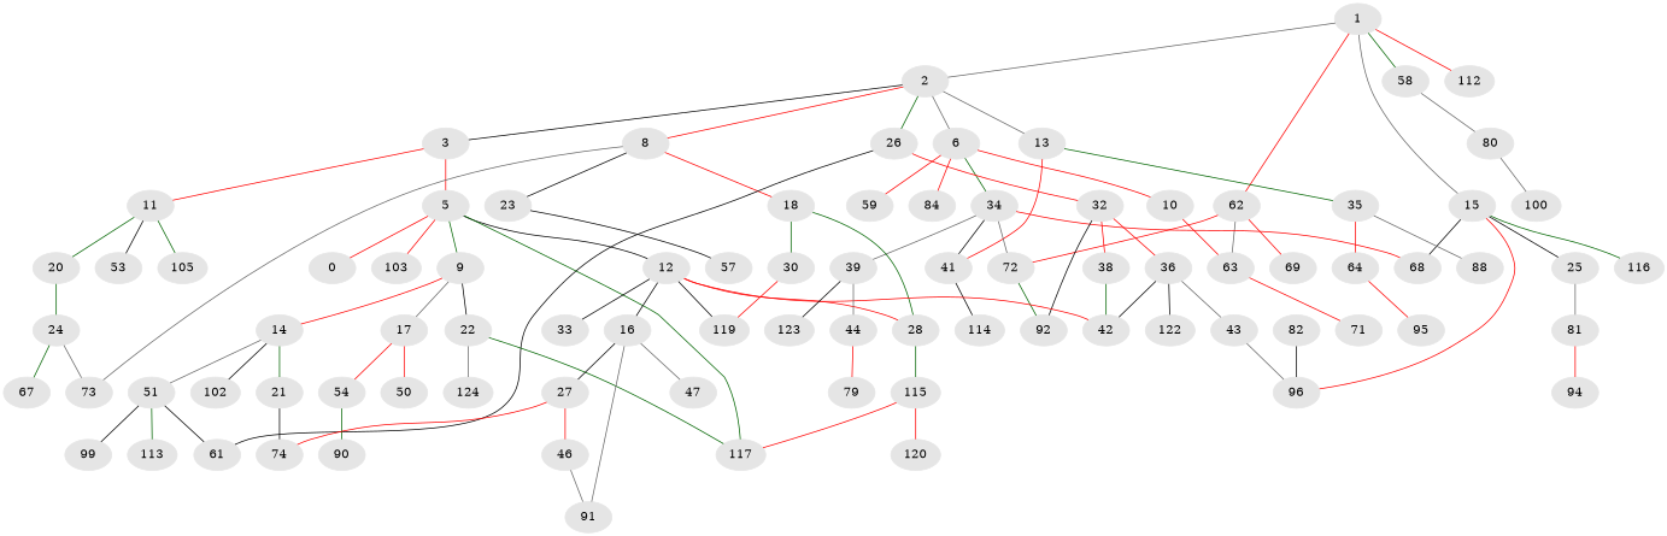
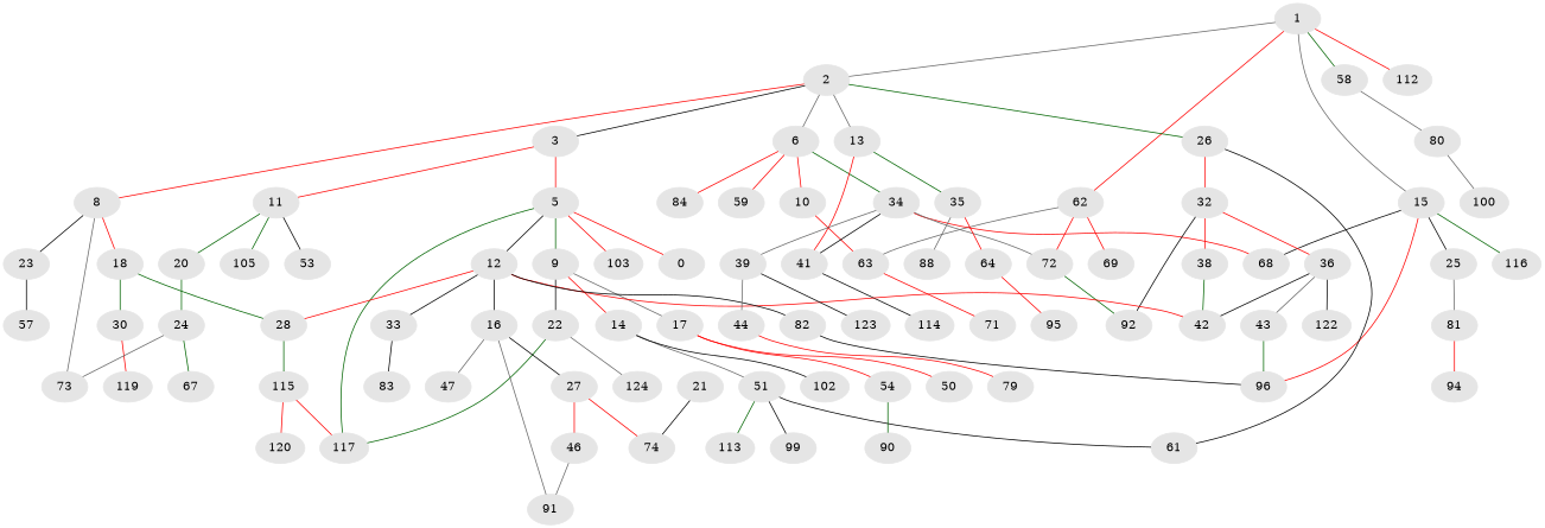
  graph {
    node [color=gray90 style=filled]
    edge [color=red]
    1 [super="+29"]
    2 [super="+4"]
    15 [super="+126"]
    58
    62
    112
    3
    6 [super="+45"]
    8 [super="+19"]
    13 [super="+70"]
    26 [super="+31"]
    25
    68
    96 [super="+118"]
    116
    80 [super="+87"]
    63 [super="+101"]
    72 [super="+97"]
    69
    5 [super="+109"]
    11 [super="+55"]
    10
    34 [super="+60"]
    59
    84
    18 [super="+89"]
    23
    73
    35 [super="+40"]
    41
    32
    61 [super="+95"]
    n33 [label=0]
    9
    12 [super="+78"]
    103
    117
    20
    53
    105 [super="+108"]
    14 [super="+56"]
    17 [super="+98"]
    22 [super="+104"]
    16 [super="+111"]
    28 [super="+66"]
    33
    42 [super="+77"]
    82
    39 [super="+49"]
    30 [super="+65"]
    57
    21 [super="+48"]
    51 [super="+107"]
    102
    50 [super="+106"]
    54
    124
    71 [super="+76"]
    24 [super="+121"]
    27 [super="+75"]
    47
    91 [super="+110"]
    115
+   83 [super="+125"]
    64
    88
    114
    74
    113
    99
    81
    46
    90
    119
    67
    94
    36 [super="+37"]
    38 [super="+52"]
    92
    120
    43
    122
    44 [super="+86"]
    123
    n85 [label=95]
    79
    100
    1 -- 2 [color=gray40]
    1 -- 15 [color=gray40]
    1 -- 58 [color=darkgreen]
    1 -- 62
    1 -- 112
    2 -- 3 [color=black]
    2 -- 6 [color=gray40]
    2 -- 8
    2 -- 13 [color=gray40]
    2 -- 26 [color=darkgreen]
    15 -- 25 [color=black]
    15 -- 68 [color=black]
    15 -- 96
    15 -- 116 [color=darkgreen]
    58 -- 80 [color=gray40]
    62 -- 63 [color=gray40]
    62 -- 72
    62 -- 69
    3 -- 5
    3 -- 11
    6 -- 10
    6 -- 34 [color=darkgreen]
    6 -- 59
    6 -- 84
    8 -- 18
    8 -- 23 [color=black]
    8 -- 73 [color=gray40]
    13 -- 35 [color=darkgreen]
    13 -- 41
    26 -- 32
    26 -- 61 [color=black]
    25 -- 81 [color=gray40]
    80 -- 100 [color=gray40]
    63 -- 71
    72 -- 92 [color=darkgreen]
    5 -- n33
    5 -- 9 [color=darkgreen]
    5 -- 12 [color=black]
    5 -- 103
    5 -- 117 [color=darkgreen]
    11 -- 20 [color=darkgreen]
    11 -- 53 [color=black]
    11 -- 105 [color=darkgreen]
    10 -- 63
    34 -- 68
    34 -- 72 [color=gray40]
    34 -- 41 [color=black]
    34 -- 39 [color=gray40]
    18 -- 28 [color=darkgreen]
    18 -- 30 [color=darkgreen]
    23 -- 57 [color=black]
    35 -- 64
    35 -- 88 [color=gray40]
    41 -- 114 [color=black]
    32 -- 36
    32 -- 38
    32 -- 92 [color=black]
    9 -- 14
    9 -- 17 [color=gray40]
    9 -- 22 [color=black]
    12 -- 16 [color=black]
    12 -- 28
    12 -- 33 [color=black]
    12 -- 42
-   12 -- 119 [color=black]
+   12 -- 82 [color=black]
    20 -- 24 [color=darkgreen]
-   14 -- 21 [color=darkgreen]
    14 -- 51 [color=gray40]
    14 -- 102 [color=black]
    17 -- 50
    17 -- 54
    22 -- 117 [color=darkgreen]
    22 -- 124 [color=gray40]
    16 -- 27 [color=black]
    16 -- 47 [color=gray40]
    16 -- 91 [color=gray40]
    28 -- 115 [color=darkgreen]
+   33 -- 83 [color=black]
    82 -- 96 [color=black]
    39 -- 44 [color=gray40]
    39 -- 123 [color=black]
    30 -- 119
    21 -- 74 [color=black]
    51 -- 61 [color=black]
    51 -- 113 [color=darkgreen]
    51 -- 99 [color=black]
    54 -- 90 [color=darkgreen]
    24 -- 73 [color=gray40]
    24 -- 67 [color=darkgreen]
    27 -- 74
    27 -- 46
    115 -- 117
    115 -- 120
    64 -- n85
    81 -- 94
    46 -- 91 [color=gray40]
    36 -- 42 [color=black]
    36 -- 43 [color=gray40]
    36 -- 122 [color=black]
    38 -- 42 [color=darkgreen]
-   43 -- 96 [color=gray40]
+   43 -- 96 [color=darkgreen]
    44 -- 79
  }
